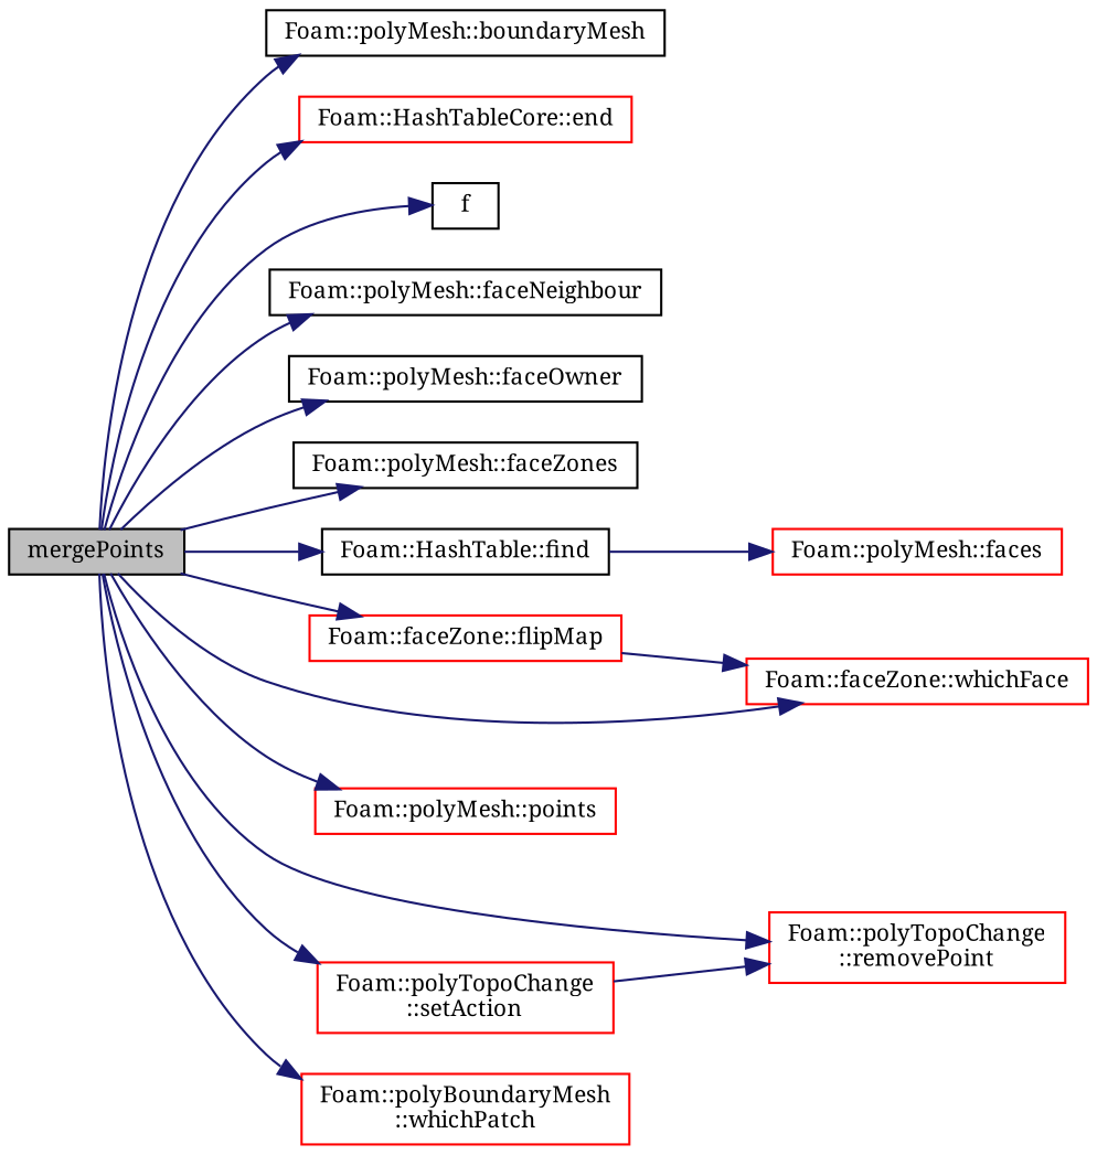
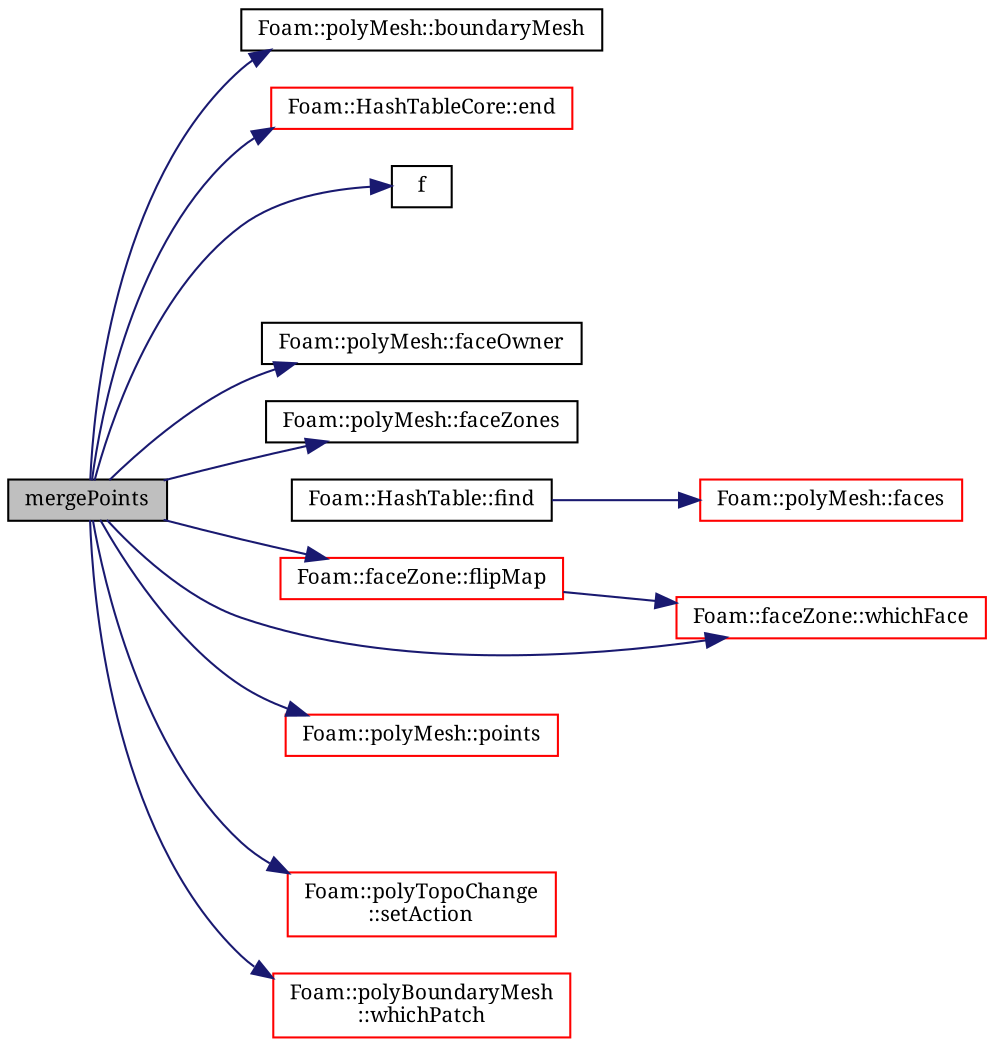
  digraph {
    fontname="Noto Serif"
    rankdir=LR
    node [color=red fontname="Noto Serif" fontsize=10 shape=record]
    edge [color=midnightblue fontname="Noto Serif" fontsize=10 labelfontname=FreeSans labelfontsize=10 style=solid]
    n1 [color=black fillcolor=grey75 fontcolor=black height=0.2 label=mergePoints style=filled width=0.4]
    n2 [color=black height=0.2 label="Foam::polyMesh::boundaryMesh" width=0.4]
    n3 [height=0.2 label="Foam::HashTableCore::end" width=0.4]
    n4 [color=black height=0.2 label=f width=0.4]
-   n5 [color=black height=0.2 label="Foam::polyMesh::faceNeighbour" width=0.4]
    n6 [color=black height=0.2 label="Foam::polyMesh::faceOwner" width=0.4]
    n7 [color=black height=0.2 label="Foam::polyMesh::faceZones" width=0.4]
    n8 [color=black height=0.2 label="Foam::HashTable::find" width=0.4]
    n9 [height=0.2 label="Foam::faceZone::flipMap" width=0.4]
    n10 [height=0.2 label="Foam::faceZone::whichFace" width=0.4]
    n11 [height=0.2 label="Foam::polyMesh::points" width=0.4]
-   n12 [height=0.2 label="Foam::polyTopoChange\l::removePoint" width=0.4]
    n13 [height=0.2 label="Foam::polyTopoChange\l::setAction" width=0.4]
    n14 [height=0.2 label="Foam::polyBoundaryMesh\l::whichPatch" width=0.4]
    n15 [height=0.2 label="Foam::polyMesh::faces" width=0.4]
    n1 -> n2
    n1 -> n3
    n1 -> n4
-   n1 -> n5
    n1 -> n6
    n1 -> n7
-   n1 -> n8
    n1 -> n9
    n1 -> n10
    n1 -> n11
-   n1 -> n12
    n1 -> n13
    n1 -> n14
    n8 -> n15
    n9 -> n10
-   n13 -> n12
  }
